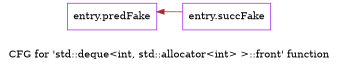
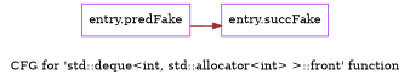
  digraph {
    label="CFG for 'std::deque\<int, std::allocator\<int\> \>::front' function"
    rankdir=LR
    node [shape=record color=purple]
    n1 [label="{entry.predFake}"]
    n2 [filename="/proj/xbuilds/2019.2_0801_1/installs/lin64/Vivado/HEAD/tps/lnx64/gcc-6.2.0/lib/gcc/x86_64-pc-linux-gnu/6.2.0/../../../../include/c++/6.2.0/bits/stl_deque.h" label="{entry.succFake}" linenumber=1439]
-   n2 -> n1 [filename="/proj/xbuilds/2019.2_0801_1/installs/lin64/Vivado/HEAD/tps/lnx64/gcc-6.2.0/lib/gcc/x86_64-pc-linux-gnu/6.2.0/../../../../include/c++/6.2.0/bits/stl_deque.h" color=brown]
+   n1 -> n2 [filename="/proj/xbuilds/2019.2_0801_1/installs/lin64/Vivado/HEAD/tps/lnx64/gcc-6.2.0/lib/gcc/x86_64-pc-linux-gnu/6.2.0/../../../../include/c++/6.2.0/bits/stl_deque.h" color=brown]
  }
